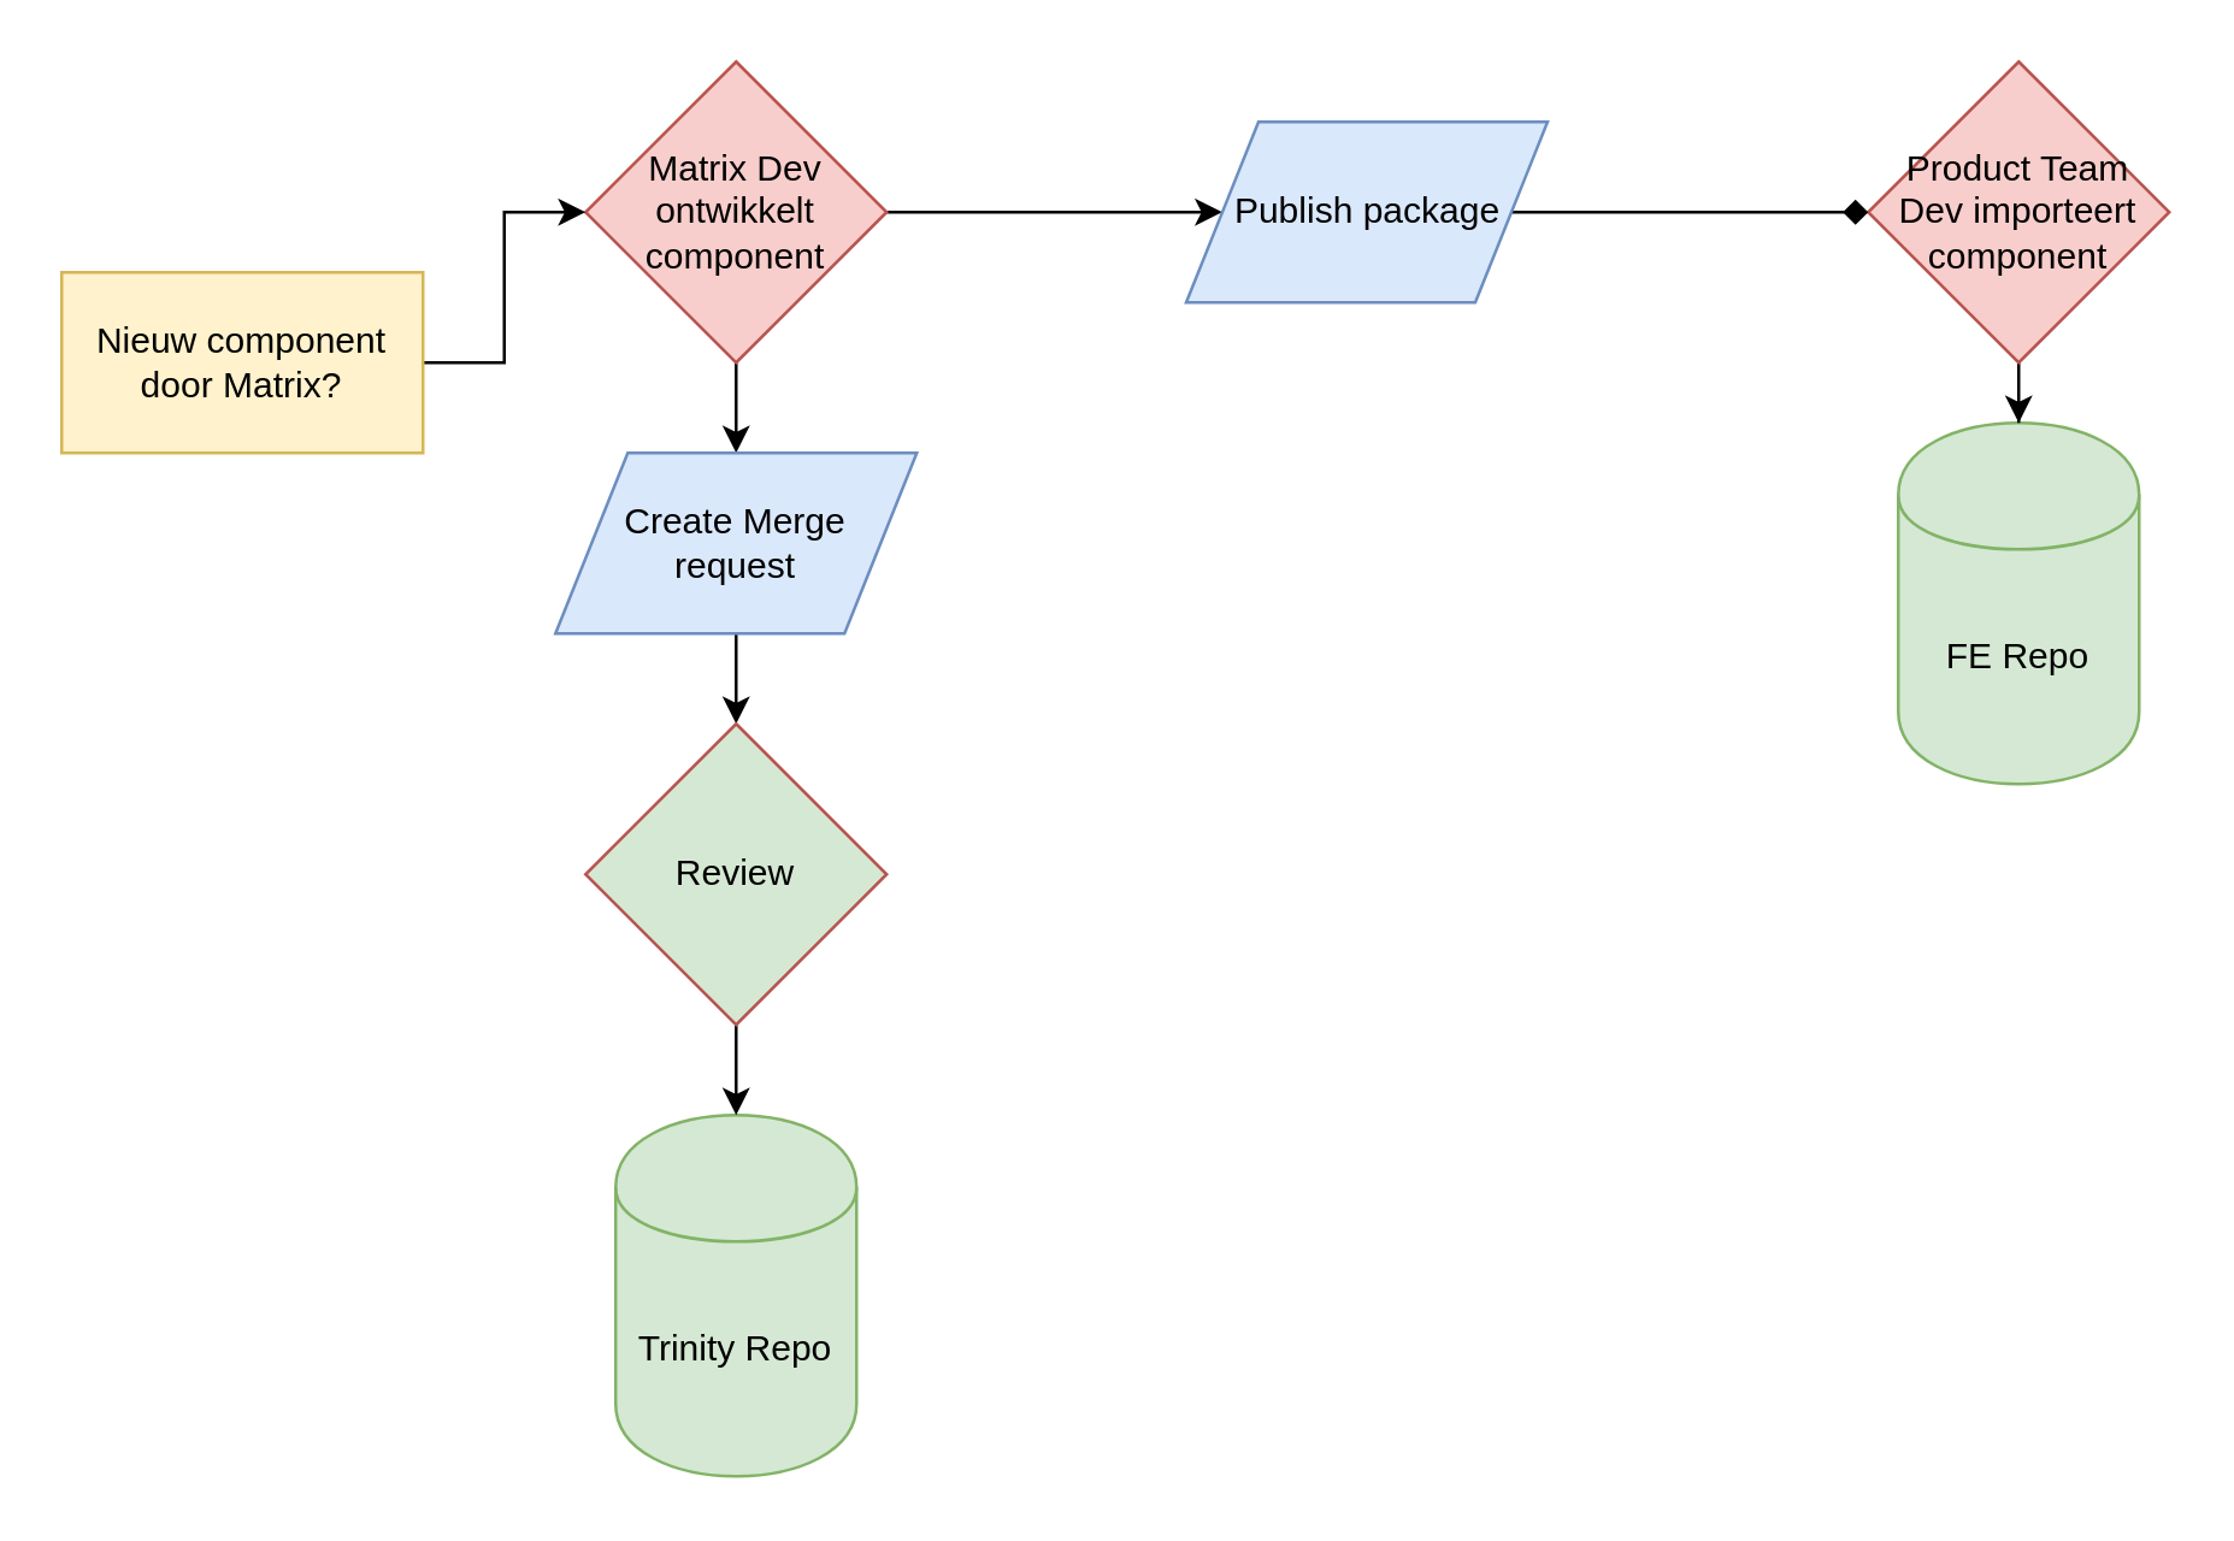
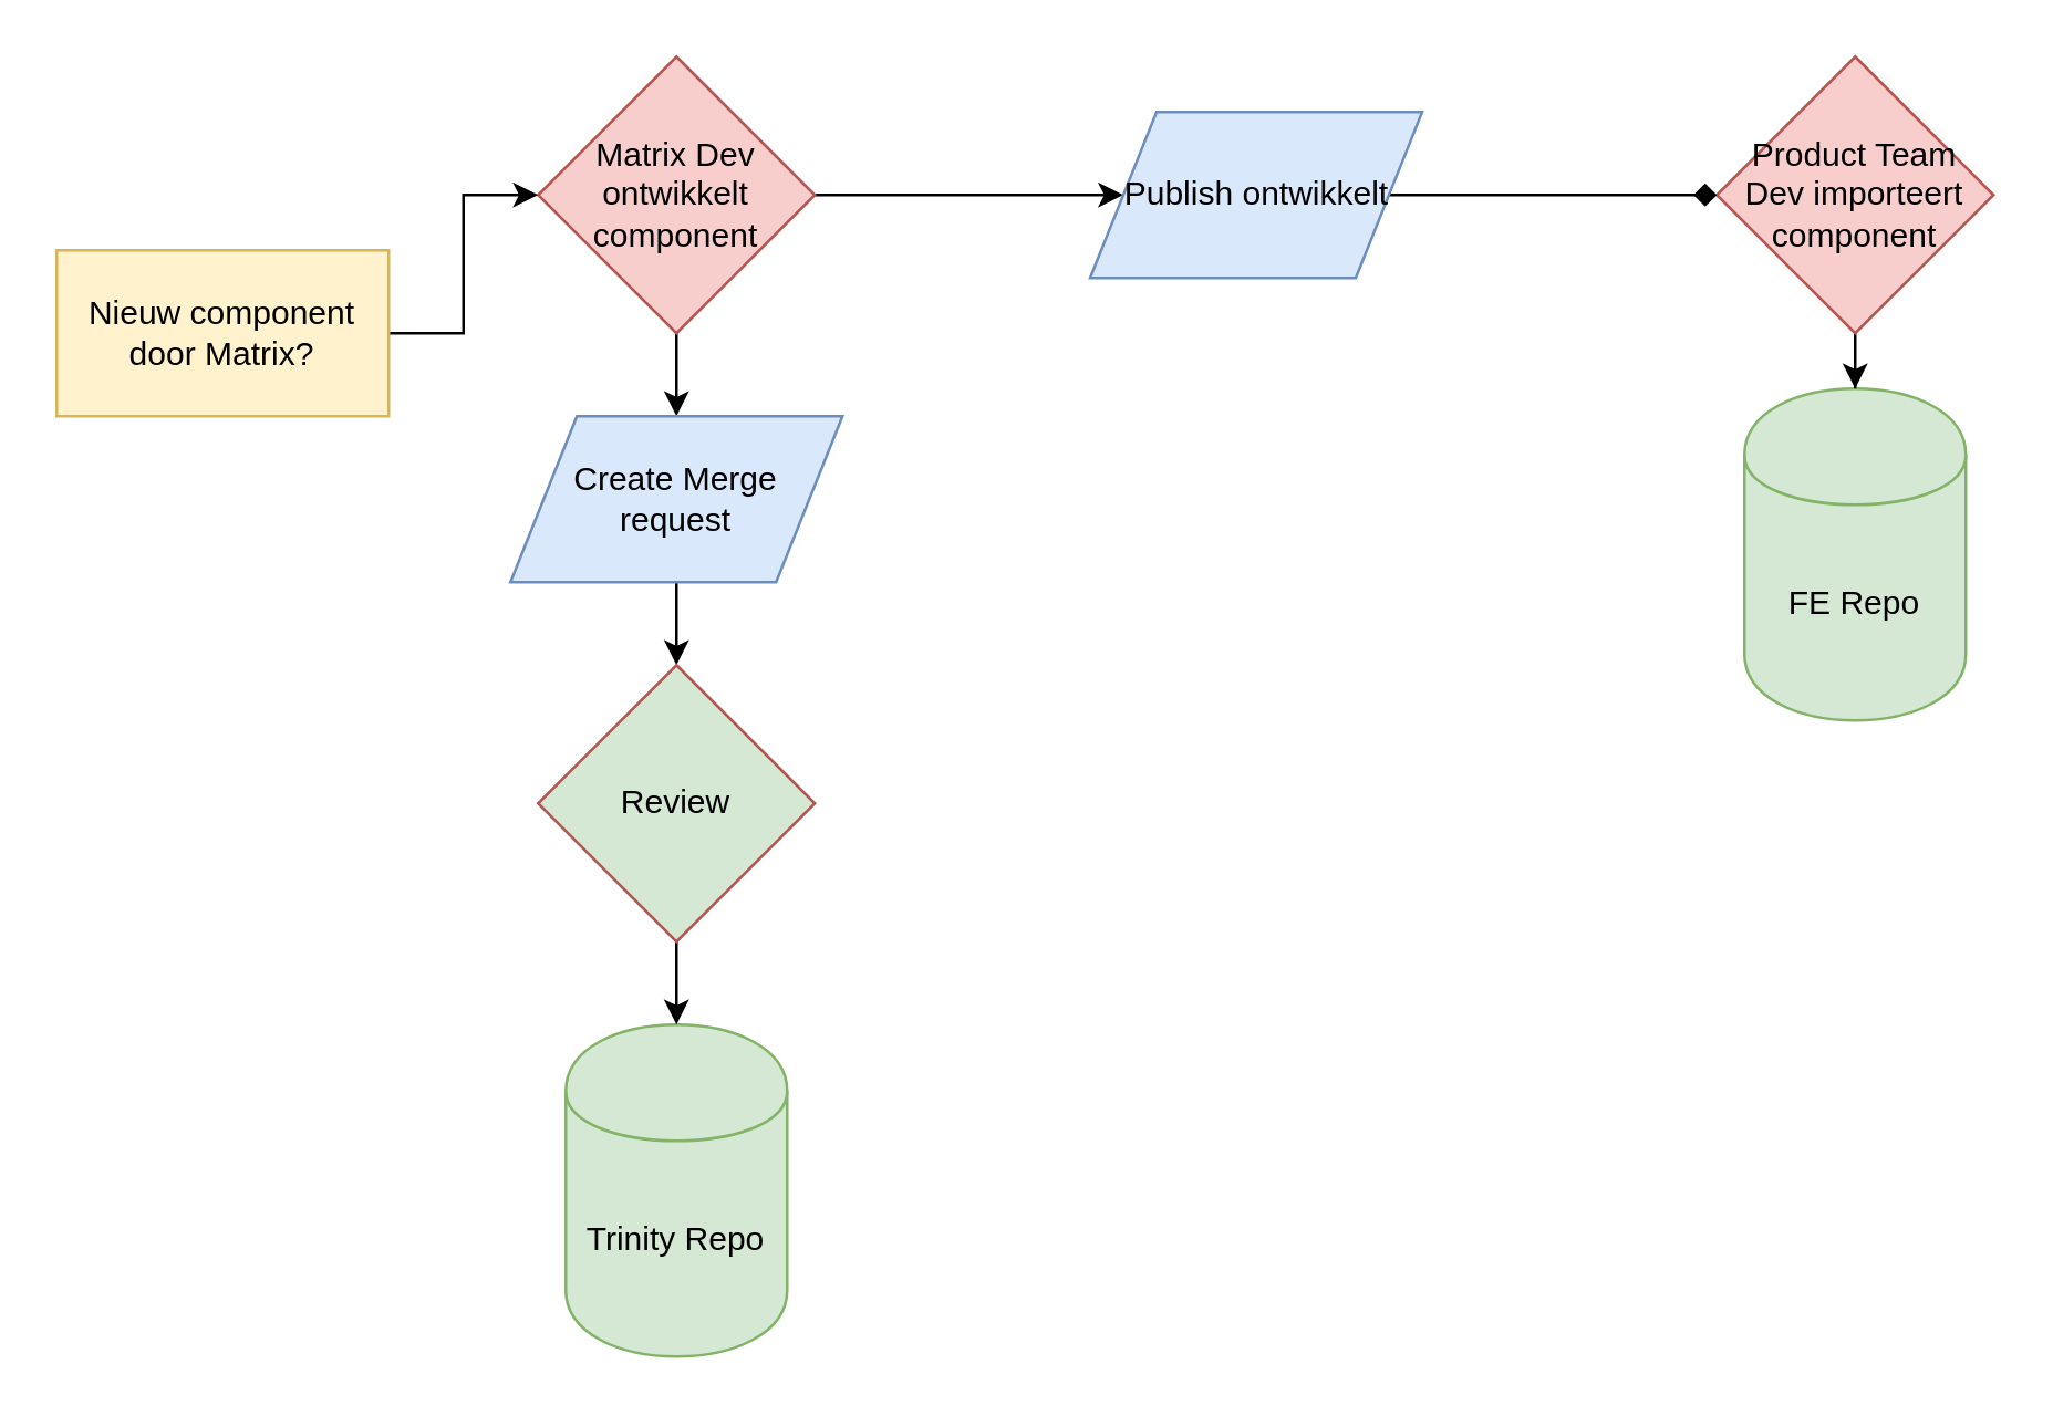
  <mxCell id="0" />
  <mxCell id="1" parent="0" />
  <mxCell id="2" value="Trinity Repo" style="shape=cylinder;whiteSpace=wrap;html=1;boundedLbl=1;backgroundOutline=1;fillColor=#d5e8d4;strokeColor=#82b366;" vertex="1" parent="1"><mxGeometry x="204" y="370" width="80" height="120" as="geometry" /></mxCell>
  <mxCell id="3" value="FE Repo" style="shape=cylinder;whiteSpace=wrap;html=1;boundedLbl=1;backgroundOutline=1;fillColor=#d5e8d4;strokeColor=#82b366;" vertex="1" parent="1"><mxGeometry x="630" y="140" width="80" height="120" as="geometry" /></mxCell>
  <mxCell id="4" value="" style="edgeStyle=orthogonalEdgeStyle;rounded=0;orthogonalLoop=1;jettySize=auto;html=1;" edge="1" parent="1" source="6" target="12"><mxGeometry relative="1" as="geometry" /></mxCell>
  <mxCell id="5" value="" style="edgeStyle=orthogonalEdgeStyle;rounded=0;orthogonalLoop=1;jettySize=auto;html=1;" edge="1" parent="1" source="6" target="14"><mxGeometry relative="1" as="geometry" /></mxCell>
  <mxCell id="6" value="Matrix Dev ontwikkelt component" style="rhombus;whiteSpace=wrap;html=1;fillColor=#f8cecc;strokeColor=#b85450;" vertex="1" parent="1"><mxGeometry x="194" y="20" width="100" height="100" as="geometry" /></mxCell>
  <mxCell id="7" value="" style="edgeStyle=orthogonalEdgeStyle;rounded=0;orthogonalLoop=1;jettySize=auto;html=1;" edge="1" parent="1" source="8" target="6"><mxGeometry relative="1" as="geometry" /></mxCell>
  <mxCell id="8" value="Nieuw component door Matrix?" style="rounded=0;whiteSpace=wrap;html=1;fillColor=#fff2cc;strokeColor=#d6b656;" vertex="1" parent="1"><mxGeometry x="20" y="90" width="120" height="60" as="geometry" /></mxCell>
  <mxCell id="9" value="" style="edgeStyle=orthogonalEdgeStyle;rounded=0;orthogonalLoop=1;jettySize=auto;html=1;" edge="1" parent="1" source="10" target="3"><mxGeometry relative="1" as="geometry" /></mxCell>
  <mxCell id="10" value="Product Team Dev importeert component" style="rhombus;whiteSpace=wrap;html=1;fillColor=#f8cecc;strokeColor=#b85450;" vertex="1" parent="1"><mxGeometry x="620" y="20" width="100" height="100" as="geometry" /></mxCell>
  <mxCell id="11" value="" style="edgeStyle=orthogonalEdgeStyle;rounded=0;orthogonalLoop=1;jettySize=auto;html=1;endArrow=diamond;" edge="1" parent="1" source="12" target="10"><mxGeometry relative="1" as="geometry" /></mxCell>
- <mxCell id="12" value="Publish package" style="shape=parallelogram;perimeter=parallelogramPerimeter;whiteSpace=wrap;html=1;fillColor=#dae8fc;strokeColor=#6c8ebf;" vertex="1" parent="1"><mxGeometry x="393.5" y="40" width="120" height="60" as="geometry" /></mxCell>
+ <mxCell id="12" value="Publish ontwikkelt" style="shape=parallelogram;perimeter=parallelogramPerimeter;whiteSpace=wrap;html=1;fillColor=#dae8fc;strokeColor=#6c8ebf;" vertex="1" parent="1"><mxGeometry x="393.5" y="40" width="120" height="60" as="geometry" /></mxCell>
  <mxCell id="13" value="" style="edgeStyle=orthogonalEdgeStyle;rounded=0;orthogonalLoop=1;jettySize=auto;html=1;" edge="1" parent="1" source="14" target="16"><mxGeometry relative="1" as="geometry" /></mxCell>
  <mxCell id="14" value="Create Merge &lt;br&gt;request" style="shape=parallelogram;perimeter=parallelogramPerimeter;whiteSpace=wrap;html=1;fillColor=#dae8fc;strokeColor=#6c8ebf;" vertex="1" parent="1"><mxGeometry x="184" y="150" width="120" height="60" as="geometry" /></mxCell>
  <mxCell id="15" value="" style="edgeStyle=orthogonalEdgeStyle;rounded=0;orthogonalLoop=1;jettySize=auto;html=1;" edge="1" parent="1" source="16" target="2"><mxGeometry relative="1" as="geometry" /></mxCell>
  <mxCell id="16" value="Review" style="rhombus;whiteSpace=wrap;html=1;fillColor=#d5e8d4;strokeColor=#b85450;" vertex="1" parent="1"><mxGeometry x="194" y="240" width="100" height="100" as="geometry" /></mxCell>
